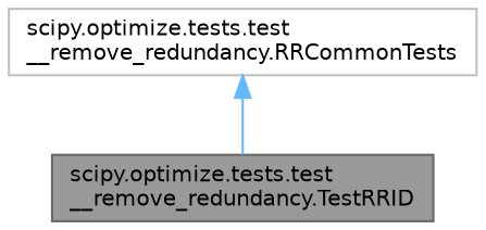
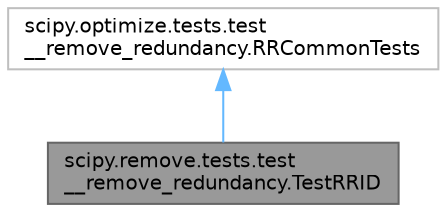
  digraph {
    node [fontname=Helvetica fontsize=10 shape=box style=filled]
-   n1 [color=gray40 fillcolor=grey60 fontcolor=black height=0.2 label="scipy.optimize.tests.test\l__remove_redundancy.TestRRID" width=0.4]
+   n1 [color=gray40 fillcolor=grey60 fontcolor=black height=0.2 label="scipy.remove.tests.test\l__remove_redundancy.TestRRID" width=0.4]
    n2 [color=grey75 fillcolor=white height=0.2 label="scipy.optimize.tests.test\l__remove_redundancy.RRCommonTests" width=0.4]
    n2 -> n1 [color=steelblue1 dir=back fontname=Helvetica fontsize=10 labelfontname=Helvetica labelfontsize=10 style=solid]
  }
